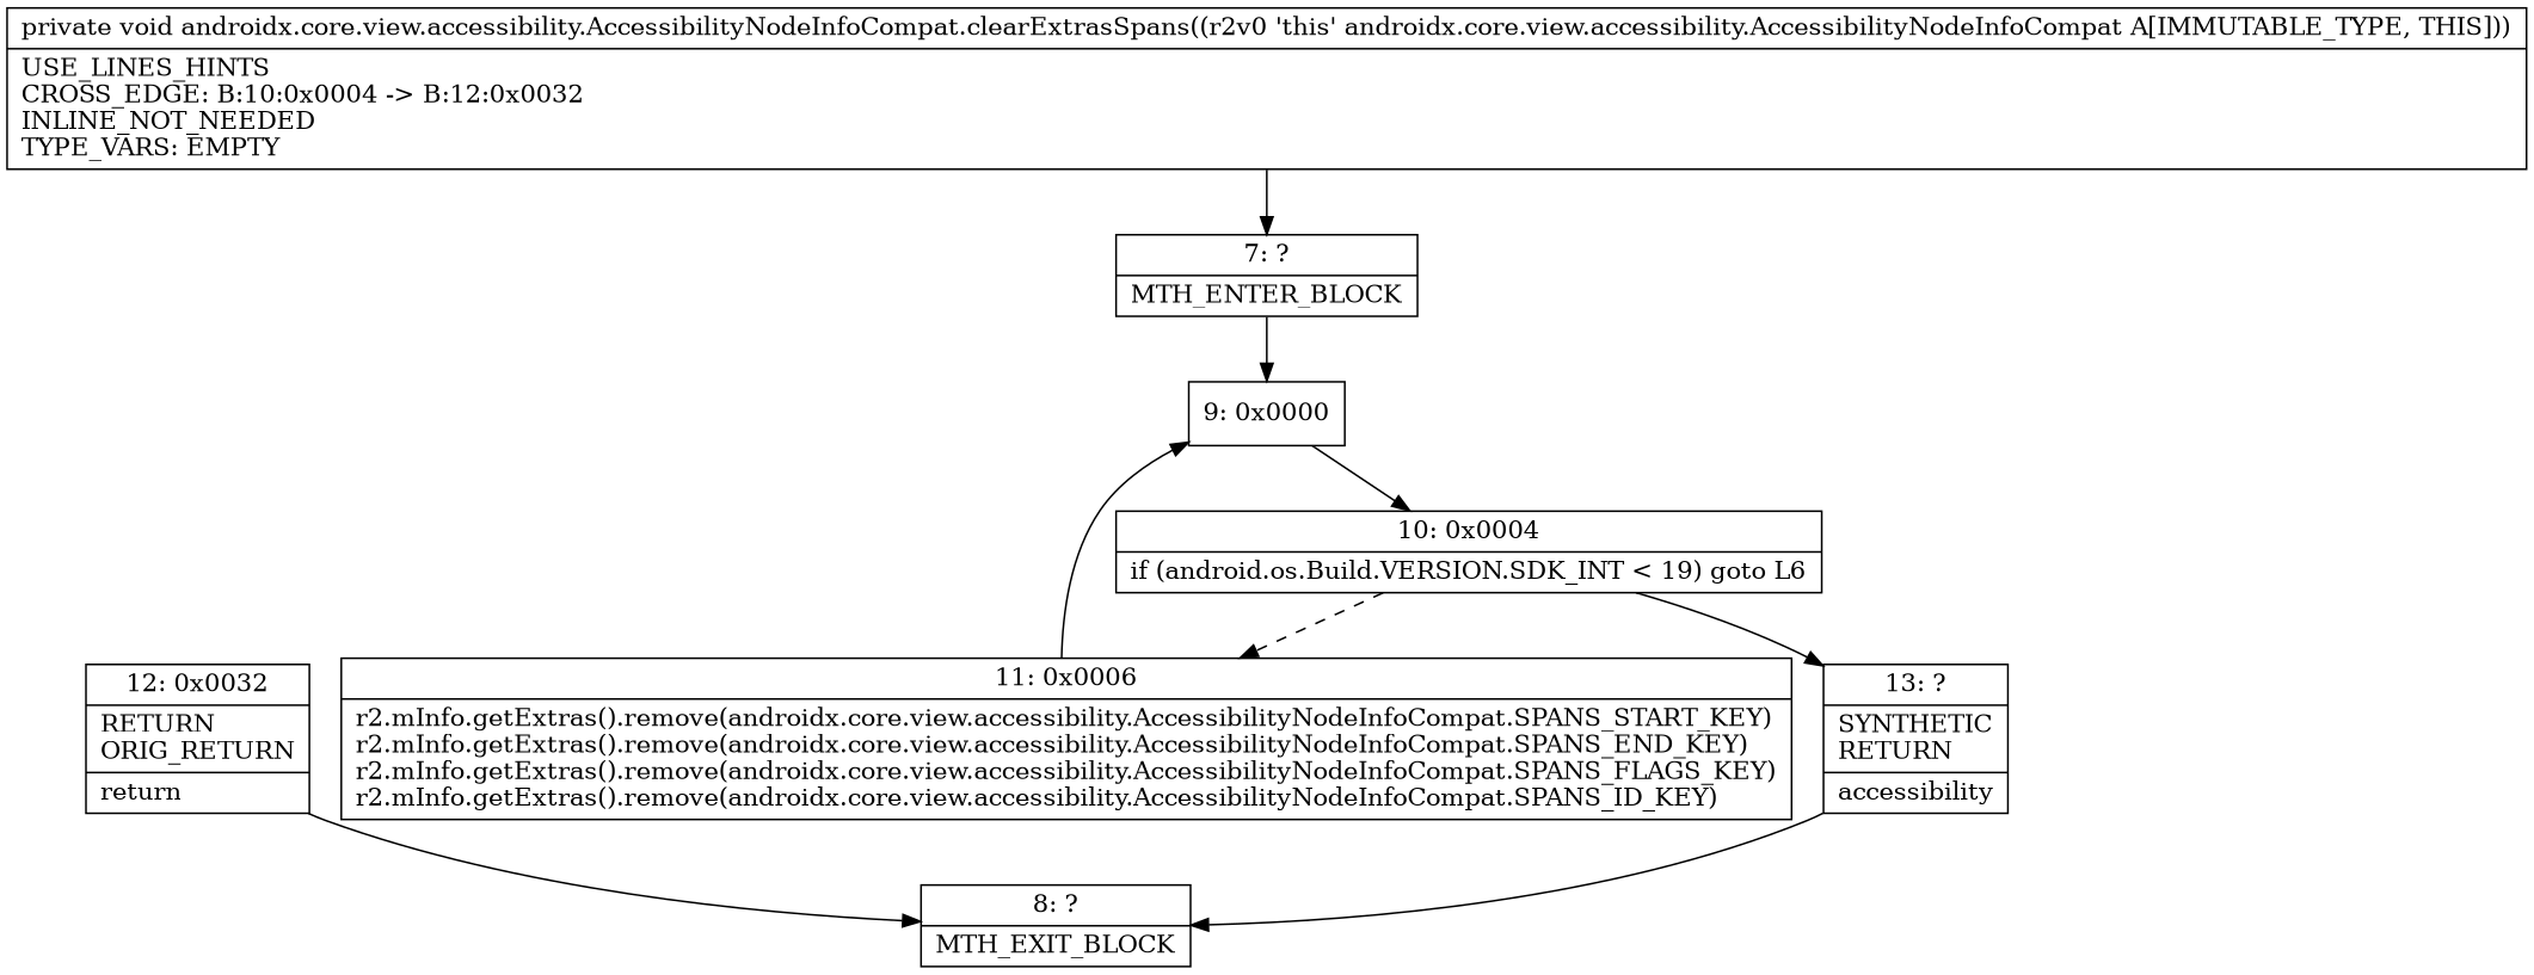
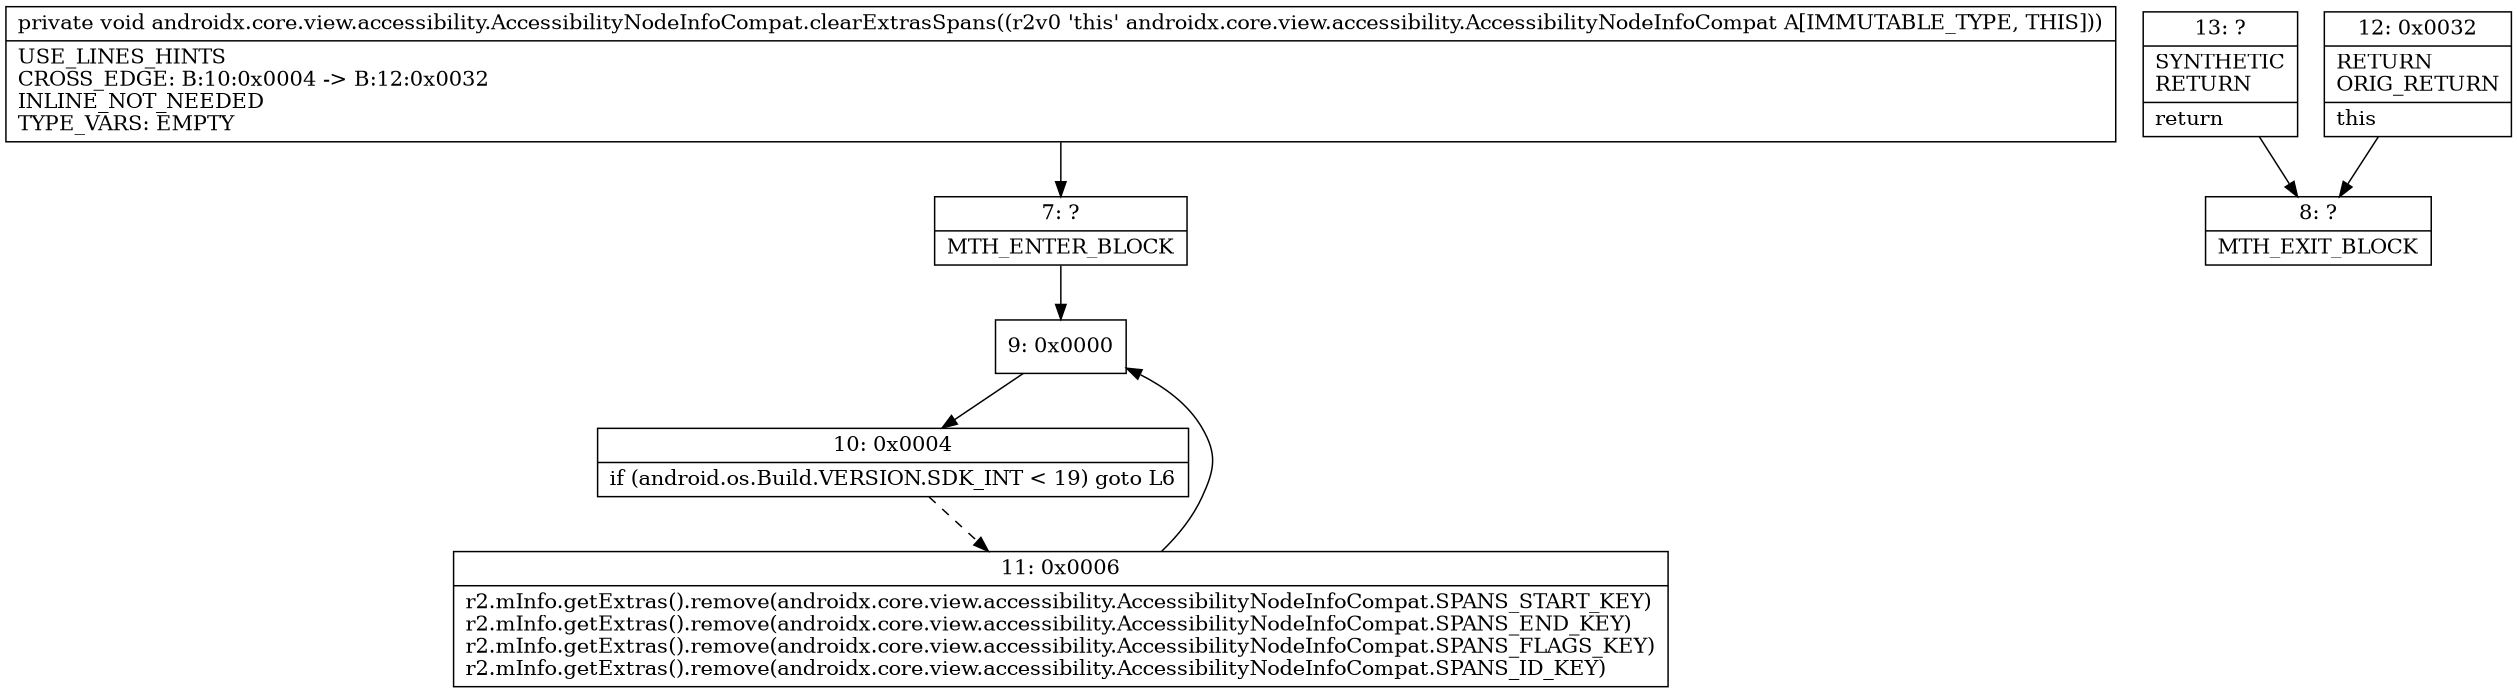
  digraph {
    node [shape=record]
    n1 [label="{7\:\ ?|MTH_ENTER_BLOCK\l}"]
    n2 [label="{9\:\ 0x0000}"]
    n3 [label="{10\:\ 0x0004|if (android.os.Build.VERSION.SDK_INT \< 19) goto L6\l}"]
    n4 [label="{11\:\ 0x0006|r2.mInfo.getExtras().remove(androidx.core.view.accessibility.AccessibilityNodeInfoCompat.SPANS_START_KEY)\lr2.mInfo.getExtras().remove(androidx.core.view.accessibility.AccessibilityNodeInfoCompat.SPANS_END_KEY)\lr2.mInfo.getExtras().remove(androidx.core.view.accessibility.AccessibilityNodeInfoCompat.SPANS_FLAGS_KEY)\lr2.mInfo.getExtras().remove(androidx.core.view.accessibility.AccessibilityNodeInfoCompat.SPANS_ID_KEY)\l}"]
-   n5 [label="{13\:\ ?|SYNTHETIC\lRETURN\l|accessibility\l}"]
+   n5 [label="{13\:\ ?|SYNTHETIC\lRETURN\l|return\l}"]
    n6 [label="{8\:\ ?|MTH_EXIT_BLOCK\l}"]
-   n7 [label="{12\:\ 0x0032|RETURN\lORIG_RETURN\l|return\l}"]
+   n7 [label="{12\:\ 0x0032|RETURN\lORIG_RETURN\l|this\l}"]
    n8 [label="{private void androidx.core.view.accessibility.AccessibilityNodeInfoCompat.clearExtrasSpans((r2v0 'this' androidx.core.view.accessibility.AccessibilityNodeInfoCompat A[IMMUTABLE_TYPE, THIS]))  | USE_LINES_HINTS\lCROSS_EDGE: B:10:0x0004 \-\> B:12:0x0032\lINLINE_NOT_NEEDED\lTYPE_VARS: EMPTY\l}"]
    n1 -> n2
    n2 -> n3
    n3 -> n4 [style=dashed]
-   n3 -> n5
    n4 -> n2
    n5 -> n6
    n7 -> n6
    n8 -> n1
  }
